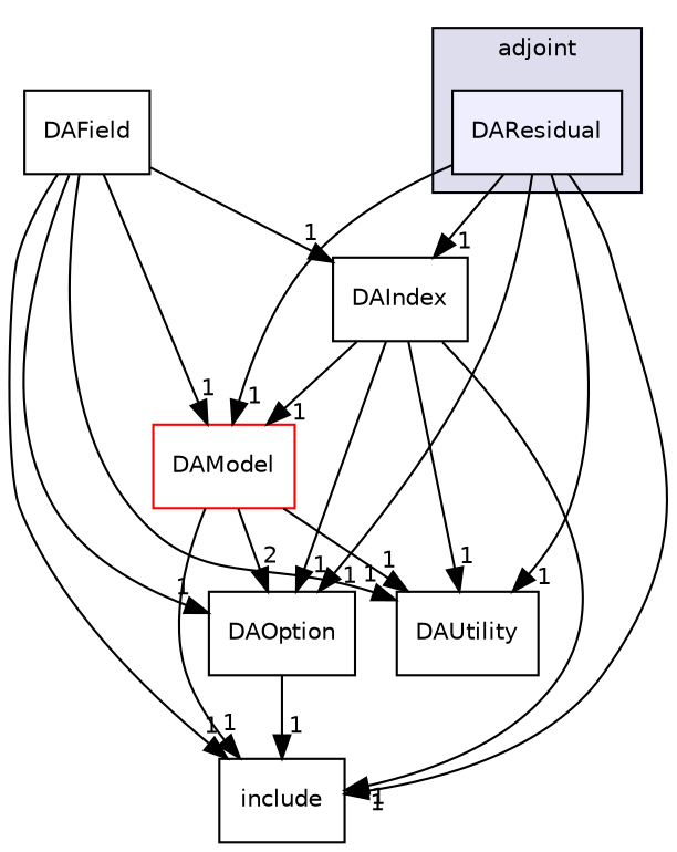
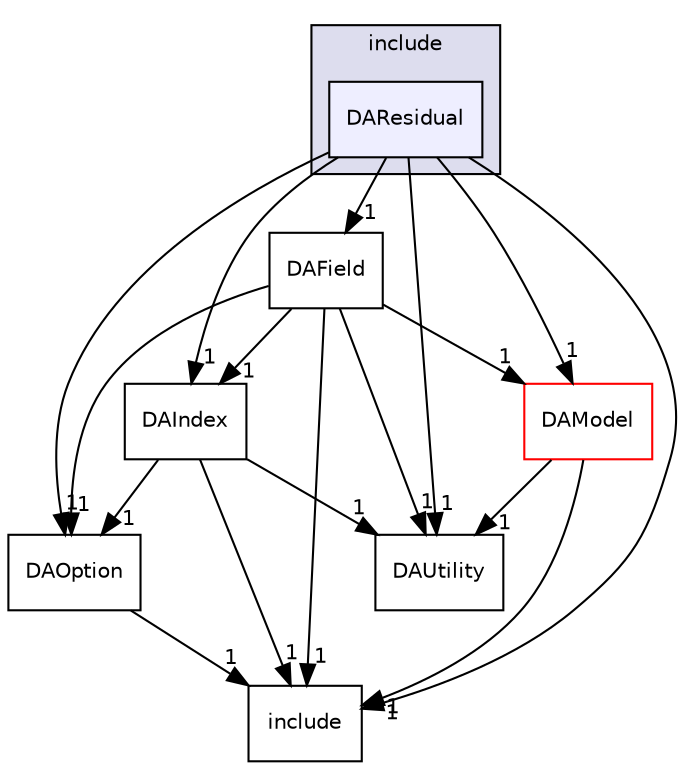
  digraph {
    compound=true
    fontname="DejaVu Sans"
    node [fontname="DejaVu Sans" fontsize=10 shape=box]
    edge [fontname="DejaVu Sans" headlabel=1 labeldistance=1.5 labelfontname=Helvetica labelfontsize=10]
    n1 [fillcolor="#eeeeff" label=DAResidual pencolor=black style=filled]
    n2 [label=DAIndex]
    n3 [label=include]
    n4 [label=DAOption]
    n5 [label=DAUtility]
    n6 [color=red label=DAModel]
    n7 [label=DAField]
    subgraph cluster_1 {
      bgcolor="#ddddee"
      fontsize=10
-     label=adjoint
+     label=include
      pencolor=black
      n1
    }
    n1 -> n2
    n1 -> n3
    n1 -> n4
    n1 -> n5
    n1 -> n6
+   n1 -> n7
    n2 -> n3
    n2 -> n4
    n2 -> n5
-   n2 -> n6
    n4 -> n3
    n6 -> n3
-   n6 -> n4 [headlabel=2]
    n6 -> n5
    n7 -> n2
    n7 -> n3
    n7 -> n4
    n7 -> n5
    n7 -> n6
  }
